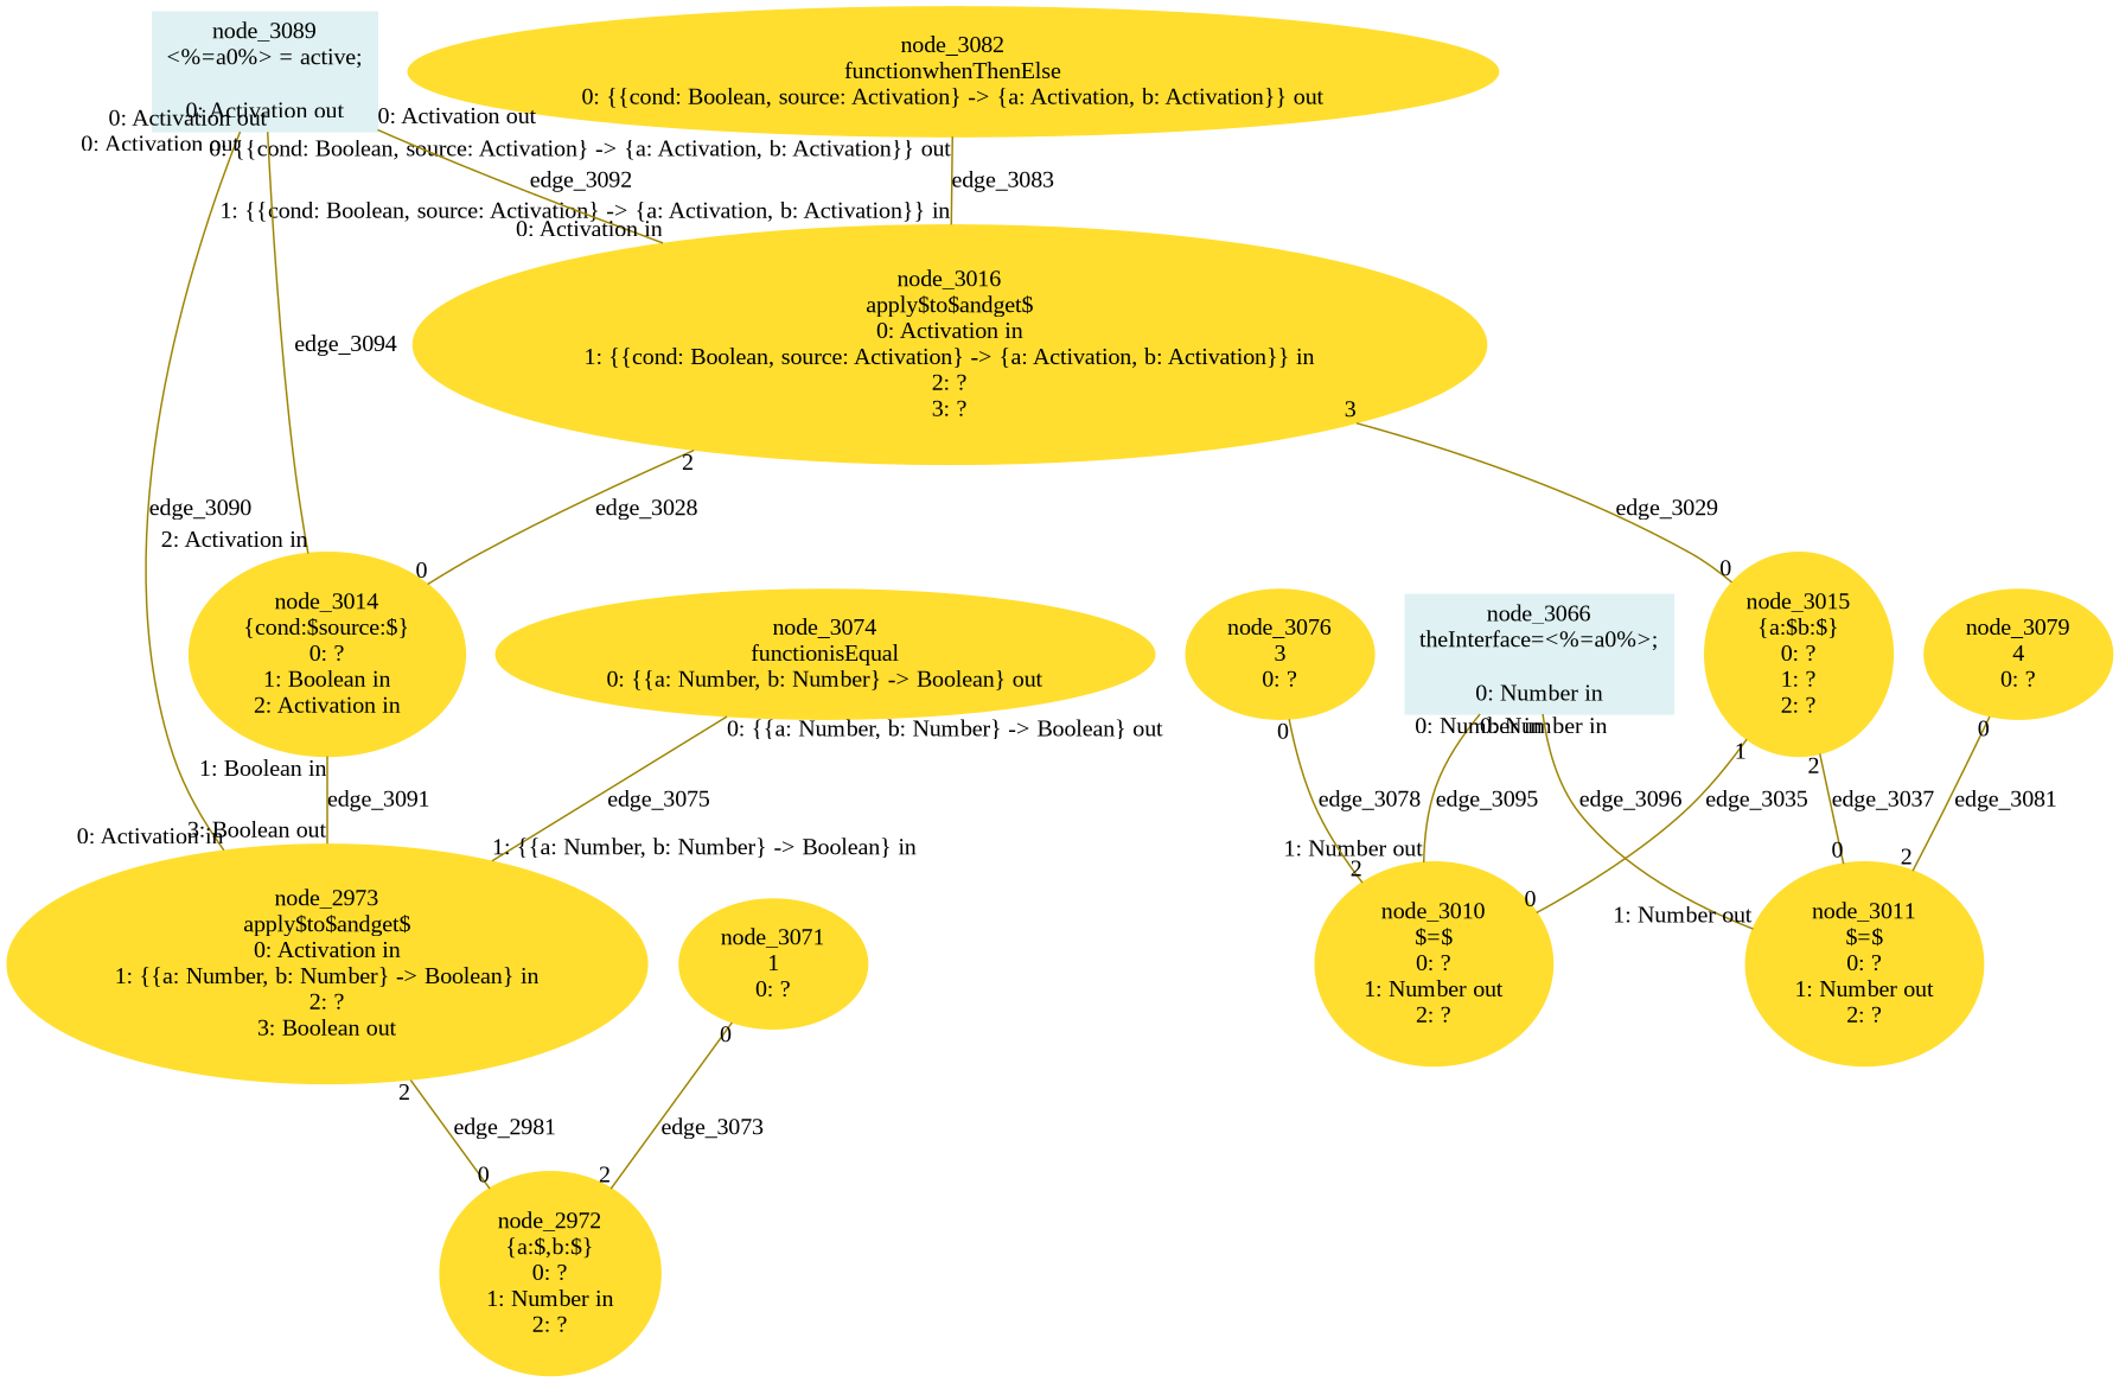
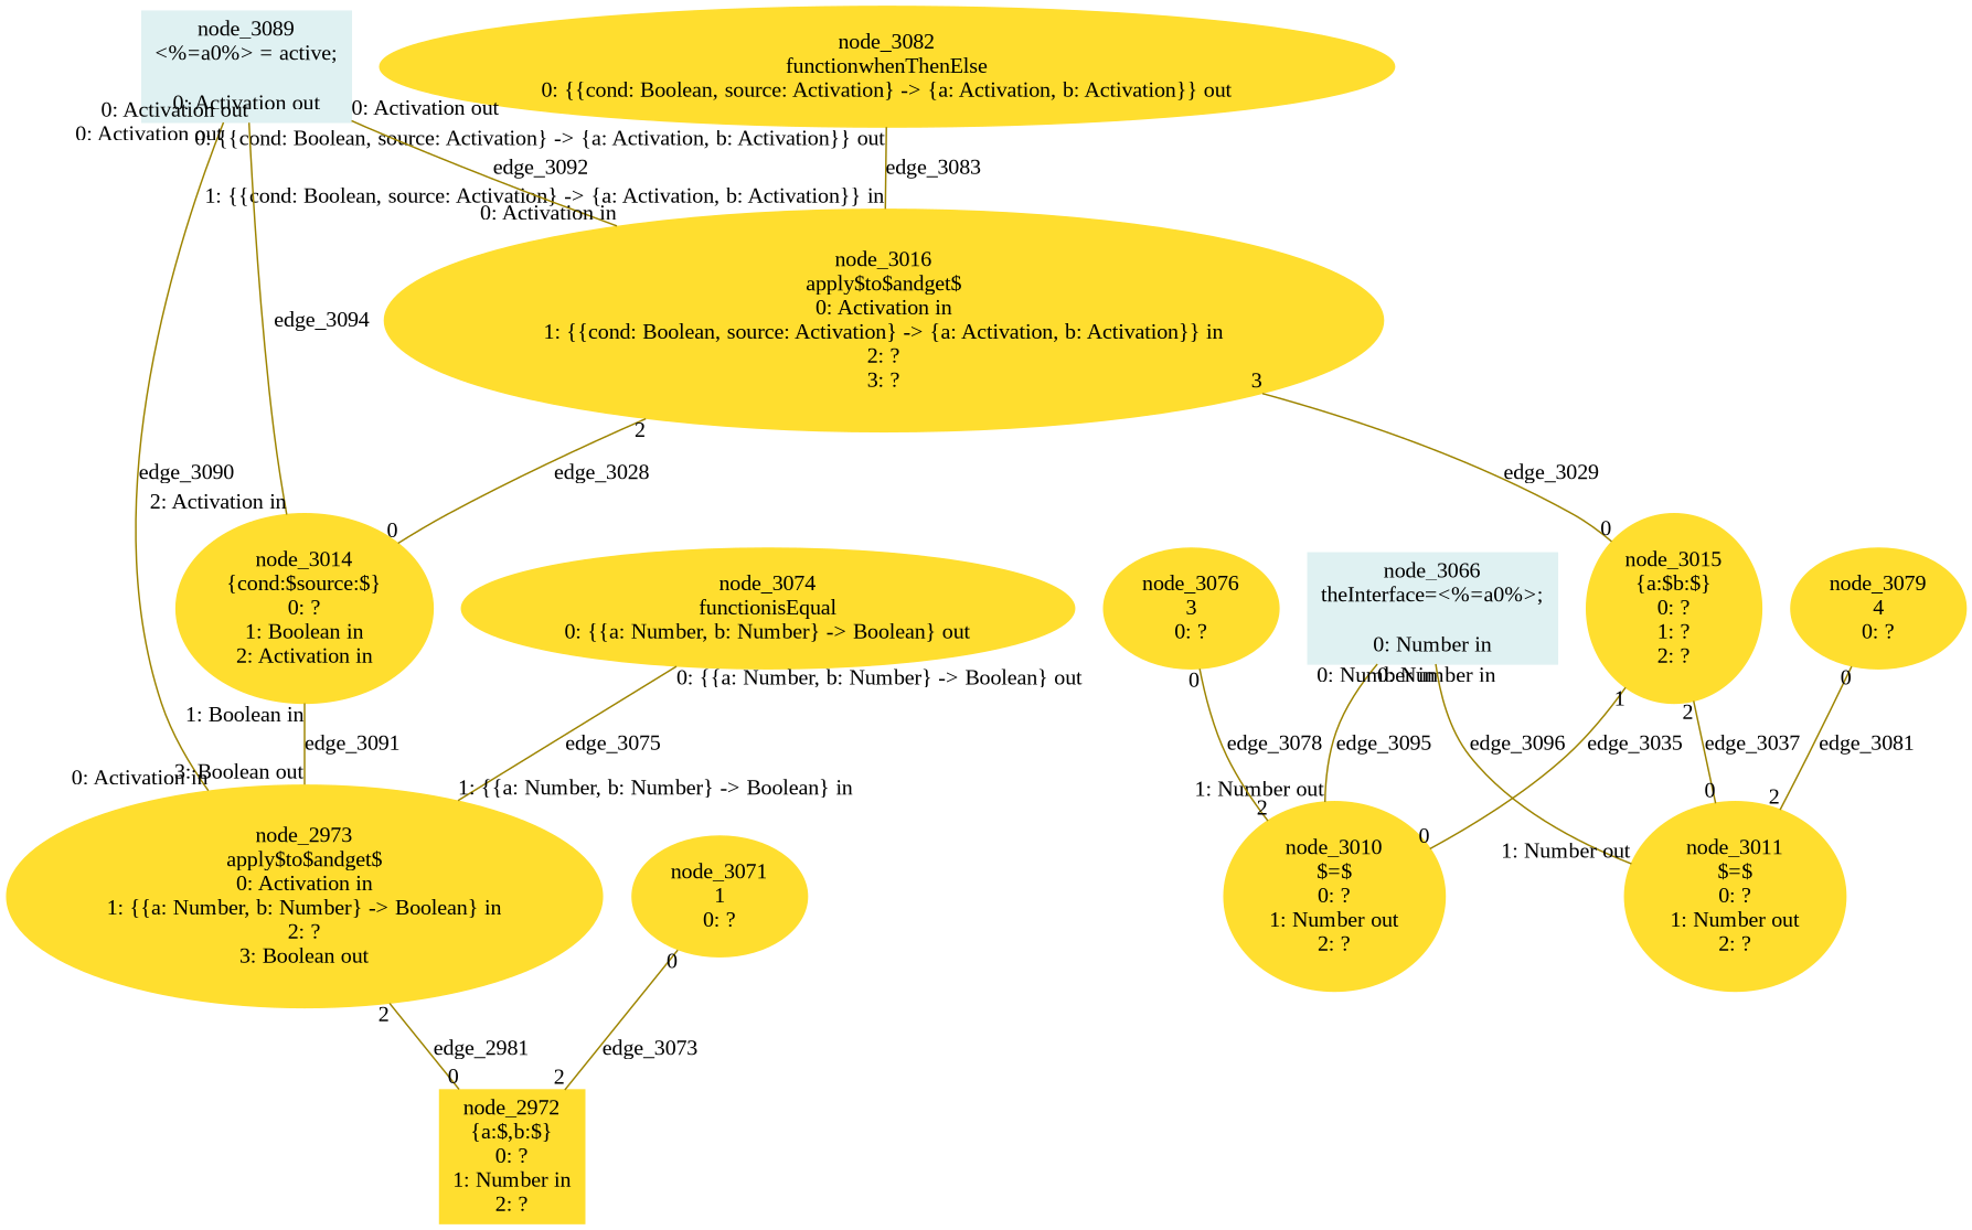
  digraph {
    fontname="Liberation Serif"
    node [color="#ffde2f" fontname="Liberation Serif" shape=ellipse style=filled]
    edge [arrowHead=none arrowsize=1 color="#9d8400" dir=none fontname="Liberation Serif" headlabel=0 taillabel=2]
-   n1 [label="node_2972\n{a:$,b:$}\n0: ?\n1: Number in\n2: ?"]
+   n1 [label="node_2972\n{a:$,b:$}\n0: ?\n1: Number in\n2: ?" shape=box]
    n2 [label="node_2973\napply$to$andget$\n0: Activation in\n1: {{a: Number, b: Number} -> Boolean} in\n2: ?\n3: Boolean out"]
    n3 [label="node_3010\n$=$\n0: ?\n1: Number out\n2: ?"]
    n4 [label="node_3011\n$=$\n0: ?\n1: Number out\n2: ?"]
    n5 [label="node_3014\n{cond:$source:$}\n0: ?\n1: Boolean in\n2: Activation in"]
    n6 [label="node_3015\n{a:$b:$}\n0: ?\n1: ?\n2: ?"]
    n7 [label="node_3016\napply$to$andget$\n0: Activation in\n1: {{cond: Boolean, source: Activation} -> {a: Activation, b: Activation}} in\n2: ?\n3: ?"]
    n8 [color="#dff1f2" label="node_3066\ntheInterface=<%=a0%>;\n\n0: Number in" shape=box]
    n9 [label="node_3071\n1\n0: ?"]
    n10 [label="node_3074\nfunctionisEqual\n0: {{a: Number, b: Number} -> Boolean} out"]
    n11 [label="node_3076\n3\n0: ?"]
    n12 [label="node_3079\n4\n0: ?"]
    n13 [label="node_3082\nfunctionwhenThenElse\n0: {{cond: Boolean, source: Activation} -> {a: Activation, b: Activation}} out"]
    n14 [color="#dff1f2" label="node_3089\n<%=a0%> = active;\n\n0: Activation out" shape=box]
    n2 -> n1 [label=edge_2981]
    n5 -> n2 [headlabel="3: Boolean out" label=edge_3091 taillabel="1: Boolean in"]
    n6 -> n3 [label=edge_3035 taillabel=1]
    n6 -> n4 [label=edge_3037]
    n7 -> n5 [label=edge_3028]
    n7 -> n6 [label=edge_3029 taillabel=3]
    n8 -> n3 [headlabel="1: Number out" label=edge_3095 taillabel="0: Number in"]
    n8 -> n4 [headlabel="1: Number out" label=edge_3096 taillabel="0: Number in"]
    n9 -> n1 [headlabel=2 label=edge_3073 taillabel=0]
    n10 -> n2 [headlabel="1: {{a: Number, b: Number} -> Boolean} in" label=edge_3075 taillabel="0: {{a: Number, b: Number} -> Boolean} out"]
    n11 -> n3 [headlabel=2 label=edge_3078 taillabel=0]
    n12 -> n4 [headlabel=2 label=edge_3081 taillabel=0]
    n13 -> n7 [headlabel="1: {{cond: Boolean, source: Activation} -> {a: Activation, b: Activation}} in" label=edge_3083 taillabel="0: {{cond: Boolean, source: Activation} -> {a: Activation, b: Activation}} out"]
    n14 -> n2 [headlabel="0: Activation in" label=edge_3090 taillabel="0: Activation out"]
    n14 -> n5 [headlabel="2: Activation in" label=edge_3094 taillabel="0: Activation out"]
    n14 -> n7 [headlabel="0: Activation in" label=edge_3092 taillabel="0: Activation out"]
  }
